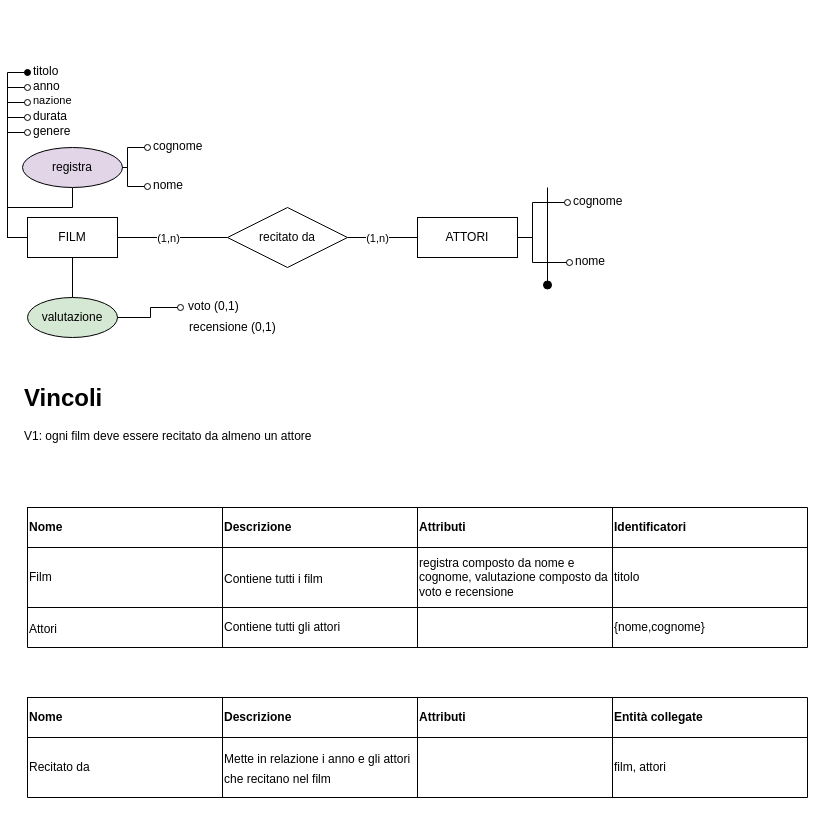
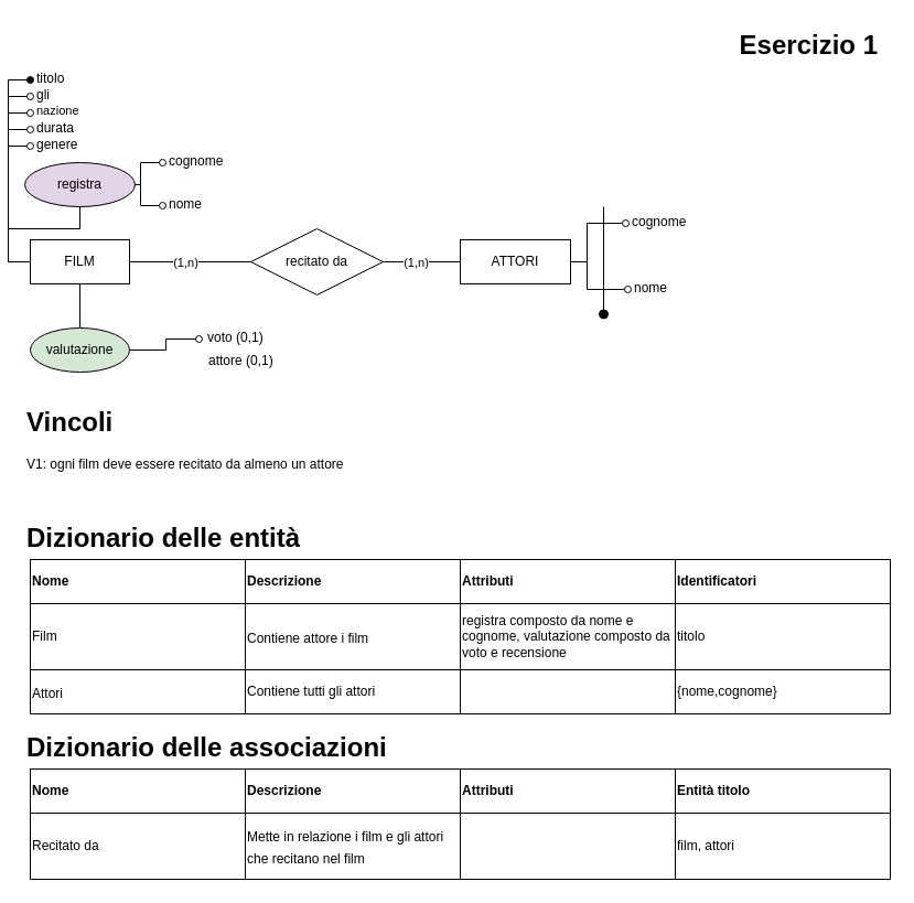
  <mxCell id="0" />
  <mxCell id="1" parent="0" />
  <mxCell id="2" style="edgeStyle=orthogonalEdgeStyle;rounded=0;orthogonalLoop=1;jettySize=auto;html=1;exitX=0;exitY=0.5;exitDx=0;exitDy=0;strokeColor=default;align=center;verticalAlign=middle;fontFamily=Helvetica;fontSize=11;fontColor=default;labelBackgroundColor=default;startArrow=none;startFill=0;endArrow=oval;endFill=0;entryX=0;entryY=0.5;entryDx=0;entryDy=0;" parent="1" source="3" target="18" edge="1"><mxGeometry relative="1" as="geometry" /></mxCell>
  <mxCell id="3" value="FILM" style="rounded=0;whiteSpace=wrap;html=1;" parent="1" vertex="1"><mxGeometry x="25" y="217" width="90" height="40" as="geometry" /></mxCell>
  <mxCell id="4" value="&lt;div&gt;recitato da&lt;/div&gt;" style="shape=rhombus;perimeter=rhombusPerimeter;whiteSpace=wrap;html=1;align=center;" parent="1" vertex="1"><mxGeometry x="225" y="207" width="120" height="60" as="geometry" /></mxCell>
  <mxCell id="5" value="&lt;div&gt;ATTORI&lt;/div&gt;" style="whiteSpace=wrap;html=1;align=center;" parent="1" vertex="1"><mxGeometry x="415" y="217" width="100" height="40" as="geometry" /></mxCell>
  <mxCell id="6" value="" style="endArrow=none;html=1;rounded=0;exitX=1;exitY=0.5;exitDx=0;exitDy=0;" parent="1" source="3" edge="1"><mxGeometry relative="1" as="geometry"><mxPoint x="125" y="227" as="sourcePoint" /><mxPoint x="225" y="237" as="targetPoint" /></mxGeometry></mxCell>
  <mxCell id="7" value="&lt;div&gt;(1,n)&lt;/div&gt;" style="edgeLabel;html=1;align=center;verticalAlign=middle;resizable=0;points=[];" parent="6" connectable="0" vertex="1"><mxGeometry x="0.636" y="-4" relative="1" as="geometry"><mxPoint x="-40" y="-4" as="offset" /></mxGeometry></mxCell>
  <mxCell id="8" style="edgeStyle=orthogonalEdgeStyle;rounded=0;orthogonalLoop=1;jettySize=auto;html=1;entryX=1;entryY=0.5;entryDx=0;entryDy=0;exitX=0;exitY=0.5;exitDx=0;exitDy=0;endArrow=none;endFill=0;" parent="1" source="5" target="4" edge="1"><mxGeometry relative="1" as="geometry" /></mxCell>
  <mxCell id="9" value="&lt;div&gt;(1,n)&lt;/div&gt;" style="edgeLabel;html=1;align=center;verticalAlign=middle;resizable=0;points=[];" parent="8" connectable="0" vertex="1"><mxGeometry x="0.343" relative="1" as="geometry"><mxPoint x="6" as="offset" /></mxGeometry></mxCell>
  <mxCell id="10" style="edgeStyle=orthogonalEdgeStyle;rounded=0;orthogonalLoop=1;jettySize=auto;html=1;entryX=1;entryY=0.5;entryDx=0;entryDy=0;endArrow=none;endFill=0;startArrow=oval;startFill=0;" parent="1" source="11" target="5" edge="1"><mxGeometry relative="1" as="geometry"><Array as="points"><mxPoint x="530" y="202" /><mxPoint x="530" y="237" /></Array></mxGeometry></mxCell>
  <mxCell id="11" value="cognome" style="text;strokeColor=none;fillColor=none;spacingLeft=4;spacingRight=4;overflow=hidden;rotatable=0;points=[[0,0.5],[1,0.5]];portConstraint=eastwest;fontSize=12;whiteSpace=wrap;html=1;" parent="1" vertex="1"><mxGeometry x="565" y="187" width="60" height="30" as="geometry" /></mxCell>
  <mxCell id="12" style="edgeStyle=orthogonalEdgeStyle;rounded=0;orthogonalLoop=1;jettySize=auto;html=1;entryX=1;entryY=0.5;entryDx=0;entryDy=0;startArrow=oval;startFill=0;endArrow=none;endFill=0;" parent="1" source="13" target="5" edge="1"><mxGeometry relative="1" as="geometry"><Array as="points"><mxPoint x="530" y="262" /><mxPoint x="530" y="237" /></Array></mxGeometry></mxCell>
  <mxCell id="13" value="&lt;div&gt;nome&lt;/div&gt;" style="text;strokeColor=none;fillColor=none;spacingLeft=4;spacingRight=4;overflow=hidden;rotatable=0;points=[[0,0.5],[1,0.5]];portConstraint=eastwest;fontSize=12;whiteSpace=wrap;html=1;" parent="1" vertex="1"><mxGeometry x="567" y="247" width="60" height="30" as="geometry" /></mxCell>
  <mxCell id="14" style="edgeStyle=orthogonalEdgeStyle;rounded=0;orthogonalLoop=1;jettySize=auto;html=1;entryX=0;entryY=0.5;entryDx=0;entryDy=0;strokeColor=default;align=center;verticalAlign=middle;fontFamily=Helvetica;fontSize=11;fontColor=default;labelBackgroundColor=default;startArrow=oval;startFill=1;endArrow=none;endFill=0;exitX=0;exitY=0.5;exitDx=0;exitDy=0;" parent="1" source="15" target="3" edge="1"><mxGeometry relative="1" as="geometry" /></mxCell>
  <mxCell id="15" value="titolo" style="text;strokeColor=none;fillColor=none;spacingLeft=4;spacingRight=4;overflow=hidden;rotatable=0;points=[[0,0.5],[1,0.5]];portConstraint=eastwest;fontSize=12;whiteSpace=wrap;html=1;" parent="1" vertex="1"><mxGeometry x="25" y="57" width="40" height="30" as="geometry" /></mxCell>
  <mxCell id="16" style="edgeStyle=orthogonalEdgeStyle;rounded=0;orthogonalLoop=1;jettySize=auto;html=1;entryX=0;entryY=0.5;entryDx=0;entryDy=0;exitX=0;exitY=0.5;exitDx=0;exitDy=0;startArrow=oval;startFill=0;endArrow=none;endFill=0;" parent="1" source="17" target="3" edge="1"><mxGeometry relative="1" as="geometry" /></mxCell>
- <mxCell id="17" value="anno" style="text;strokeColor=none;fillColor=none;spacingLeft=4;spacingRight=4;overflow=hidden;rotatable=0;points=[[0,0.5],[1,0.5]];portConstraint=eastwest;fontSize=12;whiteSpace=wrap;html=1;" parent="1" vertex="1"><mxGeometry x="25" y="72" width="40" height="30" as="geometry" /></mxCell>
+ <mxCell id="17" value="gli" style="text;strokeColor=none;fillColor=none;spacingLeft=4;spacingRight=4;overflow=hidden;rotatable=0;points=[[0,0.5],[1,0.5]];portConstraint=eastwest;fontSize=12;whiteSpace=wrap;html=1;" parent="1" vertex="1"><mxGeometry x="25" y="72" width="40" height="30" as="geometry" /></mxCell>
  <mxCell id="18" value="nazione" style="text;strokeColor=none;fillColor=none;spacingLeft=4;spacingRight=4;overflow=hidden;rotatable=0;points=[[0,0.5],[1,0.5]];portConstraint=eastwest;fontSize=11;whiteSpace=wrap;html=1;fontFamily=Helvetica;fontColor=default;labelBackgroundColor=default;" parent="1" vertex="1"><mxGeometry x="25" y="87" width="60" height="30" as="geometry" /></mxCell>
  <mxCell id="19" style="edgeStyle=orthogonalEdgeStyle;rounded=0;orthogonalLoop=1;jettySize=auto;html=1;entryX=0;entryY=0.5;entryDx=0;entryDy=0;exitX=0;exitY=0.5;exitDx=0;exitDy=0;endArrow=none;endFill=0;startArrow=oval;startFill=0;" parent="1" source="20" target="3" edge="1"><mxGeometry relative="1" as="geometry" /></mxCell>
  <mxCell id="20" value="&lt;div&gt;durata&lt;/div&gt;" style="text;strokeColor=none;fillColor=none;spacingLeft=4;spacingRight=4;overflow=hidden;rotatable=0;points=[[0,0.5],[1,0.5]];portConstraint=eastwest;fontSize=12;whiteSpace=wrap;html=1;" parent="1" vertex="1"><mxGeometry x="25" y="102" width="60" height="30" as="geometry" /></mxCell>
  <mxCell id="21" style="edgeStyle=orthogonalEdgeStyle;rounded=0;orthogonalLoop=1;jettySize=auto;html=1;entryX=0;entryY=0.5;entryDx=0;entryDy=0;endArrow=none;endFill=0;startArrow=none;startFill=0;" parent="1" source="22" target="3" edge="1"><mxGeometry relative="1" as="geometry" /></mxCell>
  <mxCell id="22" value="&lt;div&gt;registra&lt;/div&gt;" style="ellipse;whiteSpace=wrap;html=1;align=center;fillColor=#e1d5e7;" parent="1" vertex="1"><mxGeometry x="20" y="147" width="100" height="40" as="geometry" /></mxCell>
  <mxCell id="23" style="edgeStyle=orthogonalEdgeStyle;rounded=0;orthogonalLoop=1;jettySize=auto;html=1;entryX=1;entryY=0.5;entryDx=0;entryDy=0;endArrow=none;endFill=0;startArrow=oval;startFill=0;" parent="1" source="24" target="22" edge="1"><mxGeometry relative="1" as="geometry" /></mxCell>
  <mxCell id="24" value="cognome" style="text;strokeColor=none;fillColor=none;spacingLeft=4;spacingRight=4;overflow=hidden;rotatable=0;points=[[0,0.5],[1,0.5]];portConstraint=eastwest;fontSize=12;whiteSpace=wrap;html=1;" parent="1" vertex="1"><mxGeometry x="145" y="132" width="60" height="30" as="geometry" /></mxCell>
  <mxCell id="25" style="edgeStyle=orthogonalEdgeStyle;rounded=0;orthogonalLoop=1;jettySize=auto;html=1;entryX=0;entryY=0.5;entryDx=0;entryDy=0;" parent="1" edge="1"><mxGeometry relative="1" as="geometry"><mxPoint x="30" y="302" as="sourcePoint" /><mxPoint x="30" y="302" as="targetPoint" /></mxGeometry></mxCell>
  <mxCell id="26" style="edgeStyle=orthogonalEdgeStyle;rounded=0;orthogonalLoop=1;jettySize=auto;html=1;entryX=0;entryY=0.5;entryDx=0;entryDy=0;exitX=0;exitY=0.5;exitDx=0;exitDy=0;startArrow=oval;startFill=0;endArrow=none;endFill=0;" parent="1" source="27" target="3" edge="1"><mxGeometry relative="1" as="geometry" /></mxCell>
  <mxCell id="27" value="&lt;div&gt;genere&lt;/div&gt;" style="text;strokeColor=none;fillColor=none;spacingLeft=4;spacingRight=4;overflow=hidden;rotatable=0;points=[[0,0.5],[1,0.5]];portConstraint=eastwest;fontSize=12;whiteSpace=wrap;html=1;" parent="1" vertex="1"><mxGeometry x="25" y="117" width="60" height="30" as="geometry" /></mxCell>
  <mxCell id="28" style="edgeStyle=orthogonalEdgeStyle;rounded=0;orthogonalLoop=1;jettySize=auto;html=1;entryX=1;entryY=0.5;entryDx=0;entryDy=0;endArrow=none;endFill=0;startArrow=oval;startFill=0;" parent="1" source="29" target="22" edge="1"><mxGeometry relative="1" as="geometry" /></mxCell>
  <mxCell id="29" value="nome" style="text;strokeColor=none;fillColor=none;spacingLeft=4;spacingRight=4;overflow=hidden;rotatable=0;points=[[0,0.5],[1,0.5]];portConstraint=eastwest;fontSize=12;whiteSpace=wrap;html=1;" parent="1" vertex="1"><mxGeometry x="145" y="171" width="60" height="30" as="geometry" /></mxCell>
  <mxCell id="30" style="edgeStyle=orthogonalEdgeStyle;rounded=0;orthogonalLoop=1;jettySize=auto;html=1;exitX=0.5;exitY=0;exitDx=0;exitDy=0;entryX=0.5;entryY=1;entryDx=0;entryDy=0;endArrow=none;endFill=0;" parent="1" source="35" target="3" edge="1"><mxGeometry relative="1" as="geometry"><mxPoint x="70" y="302" as="sourcePoint" /></mxGeometry></mxCell>
  <mxCell id="31" style="edgeStyle=orthogonalEdgeStyle;rounded=0;orthogonalLoop=1;jettySize=auto;html=1;endArrow=oval;endFill=0;entryX=0;entryY=0.5;entryDx=0;entryDy=0;exitX=1;exitY=0.5;exitDx=0;exitDy=0;" parent="1" edge="1"><mxGeometry relative="1" as="geometry"><mxPoint x="113" y="317" as="sourcePoint" /><mxPoint x="178" y="307" as="targetPoint" /><Array as="points"><mxPoint x="148" y="317" /><mxPoint x="148" y="307" /></Array></mxGeometry></mxCell>
  <mxCell id="32" value="&lt;div&gt;voto (0,1)&lt;/div&gt;" style="text;strokeColor=none;fillColor=none;spacingLeft=4;spacingRight=4;overflow=hidden;rotatable=0;points=[[0,0.5],[1,0.5]];portConstraint=eastwest;fontSize=12;whiteSpace=wrap;html=1;" parent="1" vertex="1"><mxGeometry x="180" y="292" width="70" height="30" as="geometry" /></mxCell>
- <mxCell id="33" value="recensione (0,1)" style="text;strokeColor=none;fillColor=none;spacingLeft=4;spacingRight=4;overflow=hidden;rotatable=0;points=[[0,0.5],[1,0.5]];portConstraint=eastwest;fontSize=12;whiteSpace=wrap;html=1;" parent="1" vertex="1"><mxGeometry x="181" y="313" width="109" height="30" as="geometry" /></mxCell>
+ <mxCell id="33" value="attore (0,1)" style="text;strokeColor=none;fillColor=none;spacingLeft=4;spacingRight=4;overflow=hidden;rotatable=0;points=[[0,0.5],[1,0.5]];portConstraint=eastwest;fontSize=12;whiteSpace=wrap;html=1;" parent="1" vertex="1"><mxGeometry x="181" y="313" width="109" height="30" as="geometry" /></mxCell>
  <mxCell id="34" value="" style="html=1;verticalAlign=bottom;startArrow=oval;startFill=1;endArrow=none;startSize=8;curved=0;rounded=0;endFill=0;" parent="1" edge="1"><mxGeometry width="60" relative="1" as="geometry"><mxPoint x="545" y="284.47" as="sourcePoint" /><mxPoint x="545" y="187.002" as="targetPoint" /></mxGeometry></mxCell>
  <mxCell id="35" value="valutazione" style="ellipse;whiteSpace=wrap;html=1;fillColor=#d5e8d4;" parent="1" vertex="1"><mxGeometry x="25" y="297" width="90" height="40" as="geometry" /></mxCell>
- <mxCell id="36" value="&lt;h1 style=&quot;margin-top: 0px;&quot;&gt;&lt;span style=&quot;background-color: transparent; color: light-dark(rgb(0, 0, 0), rgb(255, 255, 255));&quot;&gt;Vincoli&lt;/span&gt;&lt;/h1&gt;&lt;div&gt;&lt;span style=&quot;background-color: transparent; color: light-dark(rgb(0, 0, 0), rgb(255, 255, 255));&quot;&gt;V1: ogni film deve essere recitato da almeno un attore&lt;/span&gt;&lt;/div&gt;" style="text;html=1;whiteSpace=wrap;overflow=hidden;rounded=0;" vertex="1" parent="1"><mxGeometry x="20" y="377" width="390" height="80" as="geometry" /></mxCell>
+ <mxCell id="36" value="&lt;h1 style=&quot;margin-top: 0px;&quot;&gt;&lt;span style=&quot;background-color: transparent; color: light-dark(rgb(0, 0, 0), rgb(255, 255, 255));&quot;&gt;Vincoli&lt;/span&gt;&lt;/h1&gt;&lt;div&gt;&lt;span style=&quot;background-color: transparent; color: light-dark(rgb(0, 0, 0), rgb(255, 255, 255));&quot;&gt;V1: ogni film deve essere recitato da almeno un attore&lt;/span&gt;&lt;/div&gt;" style="text;html=1;whiteSpace=wrap;overflow=hidden;rounded=0;" vertex="1" parent="1"><mxGeometry x="20" y="362" width="390" height="80" as="geometry" /></mxCell>
+ <mxCell id="37" value="&lt;h1 style=&quot;margin-top: 0px;&quot;&gt;Dizionario delle entità&lt;/h1&gt;" style="text;html=1;whiteSpace=wrap;overflow=hidden;rounded=0;" vertex="1" parent="1"><mxGeometry x="20" y="467" width="520" height="40" as="geometry" /></mxCell>
  <mxCell id="38" value="" style="shape=table;startSize=0;container=1;collapsible=0;childLayout=tableLayout;fontSize=16;" vertex="1" parent="1"><mxGeometry x="25" y="507" width="780" height="140.0" as="geometry" /></mxCell>
  <mxCell id="39" value="" style="shape=tableRow;horizontal=0;startSize=0;swimlaneHead=0;swimlaneBody=0;strokeColor=inherit;top=0;left=0;bottom=0;right=0;collapsible=0;dropTarget=0;fillColor=none;points=[[0,0.5],[1,0.5]];portConstraint=eastwest;fontSize=16;" vertex="1" parent="38"><mxGeometry width="780" height="40" as="geometry" /></mxCell>
  <mxCell id="40" value="Nome" style="shape=partialRectangle;html=1;whiteSpace=wrap;connectable=0;strokeColor=inherit;overflow=hidden;fillColor=none;top=0;left=0;bottom=0;right=0;pointerEvents=1;fontSize=12;align=left;fontStyle=1" vertex="1" parent="39"><mxGeometry width="195" height="40" as="geometry"><mxRectangle width="195" height="40" as="alternateBounds" /></mxGeometry></mxCell>
  <mxCell id="41" value="&lt;b&gt;Descrizione&lt;/b&gt;" style="shape=partialRectangle;html=1;whiteSpace=wrap;connectable=0;strokeColor=inherit;overflow=hidden;fillColor=none;top=0;left=0;bottom=0;right=0;pointerEvents=1;fontSize=12;align=left;" vertex="1" parent="39"><mxGeometry x="195" width="195" height="40" as="geometry"><mxRectangle width="195" height="40" as="alternateBounds" /></mxGeometry></mxCell>
  <mxCell id="42" value="Attributi" style="shape=partialRectangle;html=1;whiteSpace=wrap;connectable=0;strokeColor=inherit;overflow=hidden;fillColor=none;top=0;left=0;bottom=0;right=0;pointerEvents=1;fontSize=12;fontStyle=1;align=left;" vertex="1" parent="39"><mxGeometry x="390" width="195" height="40" as="geometry"><mxRectangle width="195" height="40" as="alternateBounds" /></mxGeometry></mxCell>
  <mxCell id="43" value="Identificatori" style="shape=partialRectangle;html=1;whiteSpace=wrap;connectable=0;strokeColor=inherit;overflow=hidden;fillColor=none;top=0;left=0;bottom=0;right=0;pointerEvents=1;fontSize=12;fontStyle=1;align=left;" vertex="1" parent="39"><mxGeometry x="585" width="195" height="40" as="geometry"><mxRectangle width="195" height="40" as="alternateBounds" /></mxGeometry></mxCell>
  <mxCell id="44" value="" style="shape=tableRow;horizontal=0;startSize=0;swimlaneHead=0;swimlaneBody=0;strokeColor=inherit;top=0;left=0;bottom=0;right=0;collapsible=0;dropTarget=0;fillColor=none;points=[[0,0.5],[1,0.5]];portConstraint=eastwest;fontSize=16;" vertex="1" parent="38"><mxGeometry y="40" width="780" height="60" as="geometry" /></mxCell>
  <mxCell id="45" value="Film" style="shape=partialRectangle;html=1;whiteSpace=wrap;connectable=0;strokeColor=inherit;overflow=hidden;fillColor=none;top=0;left=0;bottom=0;right=0;pointerEvents=1;fontSize=12;align=left;" vertex="1" parent="44"><mxGeometry width="195" height="60" as="geometry"><mxRectangle width="195" height="60" as="alternateBounds" /></mxGeometry></mxCell>
- <mxCell id="46" value="&lt;font style=&quot;font-size: 12px;&quot;&gt;Contiene tutti i film&lt;/font&gt;" style="shape=partialRectangle;html=1;whiteSpace=wrap;connectable=0;strokeColor=inherit;overflow=hidden;fillColor=none;top=0;left=0;bottom=0;right=0;pointerEvents=1;fontSize=16;align=left;" vertex="1" parent="44"><mxGeometry x="195" width="195" height="60" as="geometry"><mxRectangle width="195" height="60" as="alternateBounds" /></mxGeometry></mxCell>
+ <mxCell id="46" value="&lt;font style=&quot;font-size: 12px;&quot;&gt;Contiene attore i film&lt;/font&gt;" style="shape=partialRectangle;html=1;whiteSpace=wrap;connectable=0;strokeColor=inherit;overflow=hidden;fillColor=none;top=0;left=0;bottom=0;right=0;pointerEvents=1;fontSize=16;align=left;" vertex="1" parent="44"><mxGeometry x="195" width="195" height="60" as="geometry"><mxRectangle width="195" height="60" as="alternateBounds" /></mxGeometry></mxCell>
  <mxCell id="47" value="registra composto da nome e cognome, valutazione composto da voto e recensione" style="shape=partialRectangle;html=1;whiteSpace=wrap;connectable=0;strokeColor=inherit;overflow=hidden;fillColor=none;top=0;left=0;bottom=0;right=0;pointerEvents=1;fontSize=12;align=left;" vertex="1" parent="44"><mxGeometry x="390" width="195" height="60" as="geometry"><mxRectangle width="195" height="60" as="alternateBounds" /></mxGeometry></mxCell>
  <mxCell id="48" value="titolo" style="shape=partialRectangle;html=1;whiteSpace=wrap;connectable=0;strokeColor=inherit;overflow=hidden;fillColor=none;top=0;left=0;bottom=0;right=0;pointerEvents=1;fontSize=12;align=left;" vertex="1" parent="44"><mxGeometry x="585" width="195" height="60" as="geometry"><mxRectangle width="195" height="60" as="alternateBounds" /></mxGeometry></mxCell>
  <mxCell id="49" value="" style="shape=tableRow;horizontal=0;startSize=0;swimlaneHead=0;swimlaneBody=0;strokeColor=inherit;top=0;left=0;bottom=0;right=0;collapsible=0;dropTarget=0;fillColor=none;points=[[0,0.5],[1,0.5]];portConstraint=eastwest;fontSize=16;" vertex="1" parent="38"><mxGeometry y="100" width="780" height="40" as="geometry" /></mxCell>
  <mxCell id="50" value="&lt;font style=&quot;font-size: 12px;&quot;&gt;Attori&lt;/font&gt;" style="shape=partialRectangle;html=1;whiteSpace=wrap;connectable=0;strokeColor=inherit;overflow=hidden;fillColor=none;top=0;left=0;bottom=0;right=0;pointerEvents=1;fontSize=16;align=left;" vertex="1" parent="49"><mxGeometry width="195" height="40" as="geometry"><mxRectangle width="195" height="40" as="alternateBounds" /></mxGeometry></mxCell>
  <mxCell id="51" value="Contiene tutti gli attori" style="shape=partialRectangle;html=1;whiteSpace=wrap;connectable=0;strokeColor=inherit;overflow=hidden;fillColor=none;top=0;left=0;bottom=0;right=0;pointerEvents=1;fontSize=12;align=left;" vertex="1" parent="49"><mxGeometry x="195" width="195" height="40" as="geometry"><mxRectangle width="195" height="40" as="alternateBounds" /></mxGeometry></mxCell>
  <mxCell id="52" value="" style="shape=partialRectangle;html=1;whiteSpace=wrap;connectable=0;strokeColor=inherit;overflow=hidden;fillColor=none;top=0;left=0;bottom=0;right=0;pointerEvents=1;fontSize=16;" vertex="1" parent="49"><mxGeometry x="390" width="195" height="40" as="geometry"><mxRectangle width="195" height="40" as="alternateBounds" /></mxGeometry></mxCell>
  <mxCell id="53" value="{nome,cognome}" style="shape=partialRectangle;html=1;whiteSpace=wrap;connectable=0;strokeColor=inherit;overflow=hidden;fillColor=none;top=0;left=0;bottom=0;right=0;pointerEvents=1;fontSize=12;align=left;" vertex="1" parent="49"><mxGeometry x="585" width="195" height="40" as="geometry"><mxRectangle width="195" height="40" as="alternateBounds" /></mxGeometry></mxCell>
+ <mxCell id="54" value="&lt;h1 style=&quot;margin-top: 0px;&quot;&gt;Dizionario delle associazioni&lt;/h1&gt;" style="text;html=1;whiteSpace=wrap;overflow=hidden;rounded=0;" vertex="1" parent="1"><mxGeometry x="20" y="657" width="520" height="40" as="geometry" /></mxCell>
  <mxCell id="55" value="" style="shape=table;startSize=0;container=1;collapsible=0;childLayout=tableLayout;fontSize=16;" vertex="1" parent="1"><mxGeometry x="25" y="697" width="780" height="100.0" as="geometry" /></mxCell>
  <mxCell id="56" value="" style="shape=tableRow;horizontal=0;startSize=0;swimlaneHead=0;swimlaneBody=0;strokeColor=inherit;top=0;left=0;bottom=0;right=0;collapsible=0;dropTarget=0;fillColor=none;points=[[0,0.5],[1,0.5]];portConstraint=eastwest;fontSize=16;" vertex="1" parent="55"><mxGeometry width="780" height="40" as="geometry" /></mxCell>
  <mxCell id="57" value="Nome" style="shape=partialRectangle;html=1;whiteSpace=wrap;connectable=0;strokeColor=inherit;overflow=hidden;fillColor=none;top=0;left=0;bottom=0;right=0;pointerEvents=1;fontSize=12;align=left;fontStyle=1" vertex="1" parent="56"><mxGeometry width="195" height="40" as="geometry"><mxRectangle width="195" height="40" as="alternateBounds" /></mxGeometry></mxCell>
  <mxCell id="58" value="&lt;b&gt;Descrizione&lt;/b&gt;" style="shape=partialRectangle;html=1;whiteSpace=wrap;connectable=0;strokeColor=inherit;overflow=hidden;fillColor=none;top=0;left=0;bottom=0;right=0;pointerEvents=1;fontSize=12;align=left;" vertex="1" parent="56"><mxGeometry x="195" width="195" height="40" as="geometry"><mxRectangle width="195" height="40" as="alternateBounds" /></mxGeometry></mxCell>
  <mxCell id="59" value="Attributi" style="shape=partialRectangle;html=1;whiteSpace=wrap;connectable=0;strokeColor=inherit;overflow=hidden;fillColor=none;top=0;left=0;bottom=0;right=0;pointerEvents=1;fontSize=12;fontStyle=1;align=left;" vertex="1" parent="56"><mxGeometry x="390" width="195" height="40" as="geometry"><mxRectangle width="195" height="40" as="alternateBounds" /></mxGeometry></mxCell>
- <mxCell id="60" value="Entità collegate" style="shape=partialRectangle;html=1;whiteSpace=wrap;connectable=0;strokeColor=inherit;overflow=hidden;fillColor=none;top=0;left=0;bottom=0;right=0;pointerEvents=1;fontSize=12;fontStyle=1;align=left;" vertex="1" parent="56"><mxGeometry x="585" width="195" height="40" as="geometry"><mxRectangle width="195" height="40" as="alternateBounds" /></mxGeometry></mxCell>
+ <mxCell id="60" value="Entità titolo" style="shape=partialRectangle;html=1;whiteSpace=wrap;connectable=0;strokeColor=inherit;overflow=hidden;fillColor=none;top=0;left=0;bottom=0;right=0;pointerEvents=1;fontSize=12;fontStyle=1;align=left;" vertex="1" parent="56"><mxGeometry x="585" width="195" height="40" as="geometry"><mxRectangle width="195" height="40" as="alternateBounds" /></mxGeometry></mxCell>
  <mxCell id="61" value="" style="shape=tableRow;horizontal=0;startSize=0;swimlaneHead=0;swimlaneBody=0;strokeColor=inherit;top=0;left=0;bottom=0;right=0;collapsible=0;dropTarget=0;fillColor=none;points=[[0,0.5],[1,0.5]];portConstraint=eastwest;fontSize=16;" vertex="1" parent="55"><mxGeometry y="40" width="780" height="60" as="geometry" /></mxCell>
  <mxCell id="62" value="Recitato da" style="shape=partialRectangle;html=1;whiteSpace=wrap;connectable=0;strokeColor=inherit;overflow=hidden;fillColor=none;top=0;left=0;bottom=0;right=0;pointerEvents=1;fontSize=12;align=left;" vertex="1" parent="61"><mxGeometry width="195" height="60" as="geometry"><mxRectangle width="195" height="60" as="alternateBounds" /></mxGeometry></mxCell>
- <mxCell id="63" value="&lt;span style=&quot;font-size: 12px;&quot;&gt;Mette in relazione i anno e gli attori che recitano nel film&lt;/span&gt;" style="shape=partialRectangle;html=1;whiteSpace=wrap;connectable=0;strokeColor=inherit;overflow=hidden;fillColor=none;top=0;left=0;bottom=0;right=0;pointerEvents=1;fontSize=16;align=left;" vertex="1" parent="61"><mxGeometry x="195" width="195" height="60" as="geometry"><mxRectangle width="195" height="60" as="alternateBounds" /></mxGeometry></mxCell>
+ <mxCell id="63" value="&lt;span style=&quot;font-size: 12px;&quot;&gt;Mette in relazione i film e gli attori che recitano nel film&lt;/span&gt;" style="shape=partialRectangle;html=1;whiteSpace=wrap;connectable=0;strokeColor=inherit;overflow=hidden;fillColor=none;top=0;left=0;bottom=0;right=0;pointerEvents=1;fontSize=16;align=left;" vertex="1" parent="61"><mxGeometry x="195" width="195" height="60" as="geometry"><mxRectangle width="195" height="60" as="alternateBounds" /></mxGeometry></mxCell>
  <mxCell id="64" value="" style="shape=partialRectangle;html=1;whiteSpace=wrap;connectable=0;strokeColor=inherit;overflow=hidden;fillColor=none;top=0;left=0;bottom=0;right=0;pointerEvents=1;fontSize=12;align=left;" vertex="1" parent="61"><mxGeometry x="390" width="195" height="60" as="geometry"><mxRectangle width="195" height="60" as="alternateBounds" /></mxGeometry></mxCell>
  <mxCell id="65" value="film, attori" style="shape=partialRectangle;html=1;whiteSpace=wrap;connectable=0;strokeColor=inherit;overflow=hidden;fillColor=none;top=0;left=0;bottom=0;right=0;pointerEvents=1;fontSize=12;align=left;" vertex="1" parent="61"><mxGeometry x="585" width="195" height="60" as="geometry"><mxRectangle width="195" height="60" as="alternateBounds" /></mxGeometry></mxCell>
+ <mxCell id="66" value="&lt;h1 style=&quot;margin-top: 0px;&quot;&gt;Esercizio 1&lt;/h1&gt;" style="text;html=1;whiteSpace=wrap;overflow=hidden;rounded=0;fontFamily=Helvetica;fontSize=12;fontColor=default;align=right;" vertex="1" parent="1"><mxGeometry x="656" y="20" width="140" height="40" as="geometry" /></mxCell>
